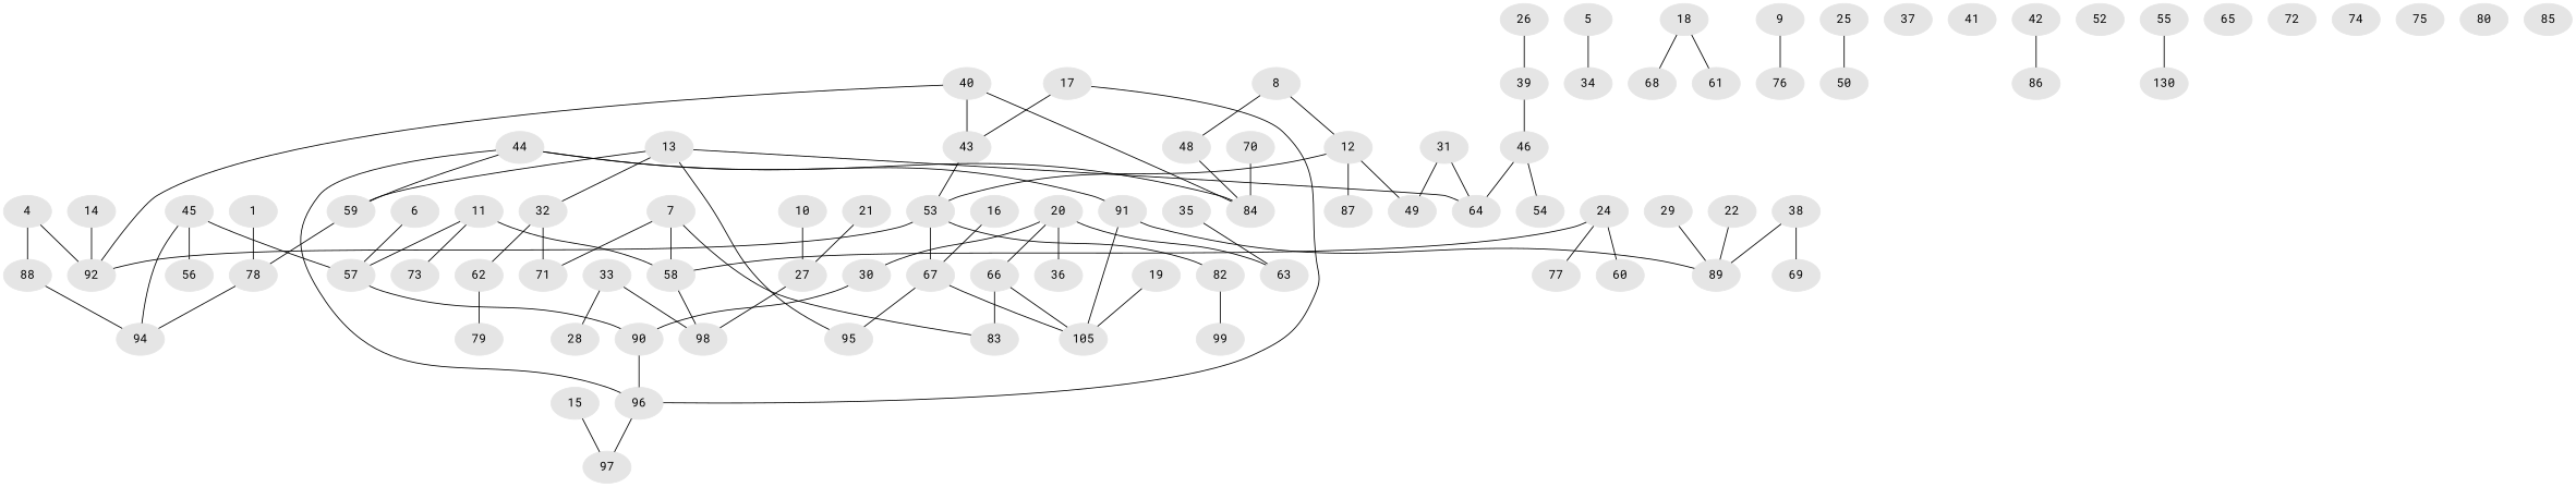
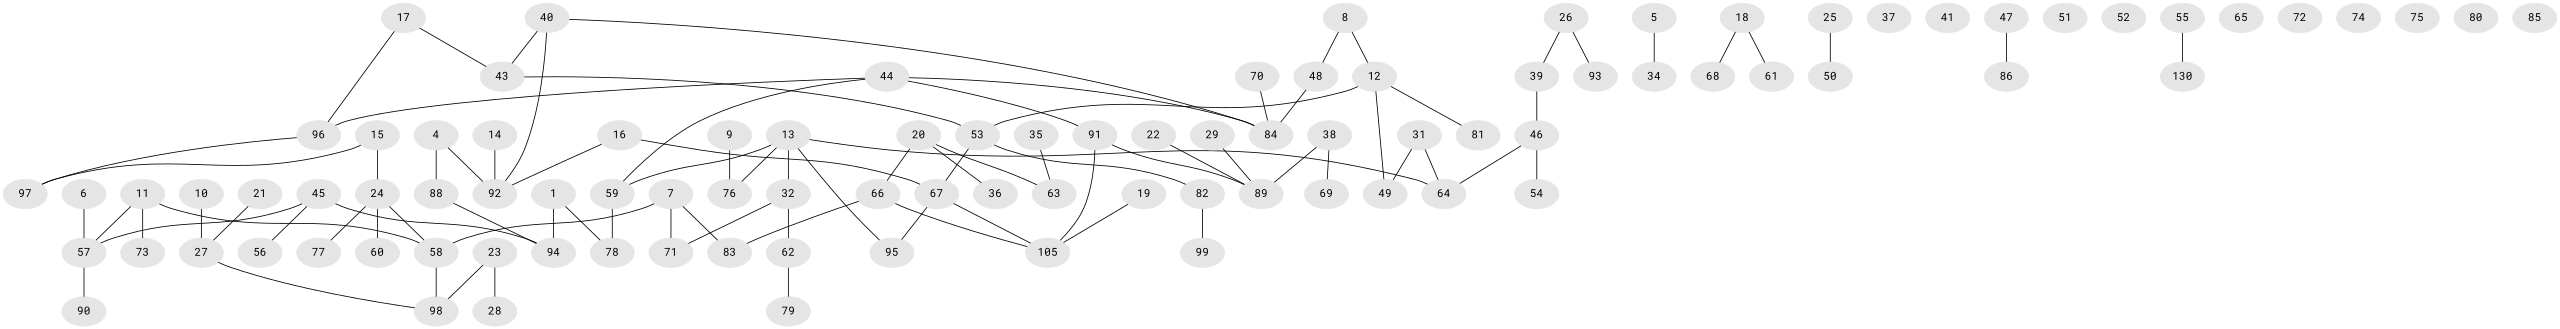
  graph {
    fontname="Roboto Mono"
    node [color=gray90 fontname="Roboto Mono" style=filled]
    edge [fontname="Roboto Mono"]
    1
    78
    94
    43
    53
    4
    88
    92
    5
    34
    6
    57
    90
    7
    58
    71
    83
    98
    8
    48
    12
    18
    68
    61
    84
    9
    76
    10
    27
    11
    73
    49
-   81 [label=87]
+   81
    67
    82
    13
    32
    64
    95
    59
    62
    14
    15
    24
    97
    60
    77
    16
    n49 [label=105]
    17
    96
    19
    20
    36
-   30
    63
    66
    21
    22
    89
-   23 [label=33]
+   23
    28
    25
    50
    26
    39
+   93
    46
    29
    31
    79
    44
    91
    35
    37
    38
    69
    54
    40
    41
-   42
+   42 [label=47]
    86
    45
    56
+   51
    52
    99
    n88 [label=130]
    55
    65
    70
    72
    74
    75
    80
    85
    1 -- 78
-   78 -- 94
+   1 -- 94
    43 -- 53
    53 -- 67
    53 -- 82
    4 -- 88
    4 -- 92
    88 -- 94
    5 -- 34
    6 -- 57
    57 -- 90
-   90 -- 96
    7 -- 58
    7 -- 71
    7 -- 83
    58 -- 98
    8 -- 48
    8 -- 12
    48 -- 84
    12 -- 53
    12 -- 49
    12 -- 81
    18 -- 68
    18 -- 61
    9 -- 76
    10 -- 27
    27 -- 98
    11 -- 57
    11 -- 58
    11 -- 73
    67 -- 95
    67 -- n49
    82 -- 99
+   13 -- 76
    13 -- 32
    13 -- 64
    13 -- 95
    13 -- 59
    32 -- 71
    32 -- 62
    59 -- 78
    62 -- 79
    14 -- 92
+   15 -- 24
    15 -- 97
    24 -- 58
    24 -- 60
    24 -- 77
-   53 -- 92
+   16 -- 92
    16 -- 67
    17 -- 43
    17 -- 96
    96 -- 97
    19 -- n49
    20 -- 36
-   20 -- 30
    20 -- 63
    20 -- 66
-   30 -- 90
    66 -- 83
    66 -- n49
    21 -- 27
    22 -- 89
    23 -- 98
    23 -- 28
    25 -- 50
    26 -- 39
+   26 -- 93
    39 -- 46
    46 -- 64
    46 -- 54
    29 -- 89
    31 -- 49
    31 -- 64
    44 -- 84
    44 -- 59
    44 -- 96
    44 -- 91
    91 -- n49
    91 -- 89
    35 -- 63
    38 -- 89
    38 -- 69
    40 -- 43
    40 -- 92
    40 -- 84
    42 -- 86
    45 -- 94
    45 -- 57
    45 -- 56
    55 -- n88
    70 -- 84
  }
